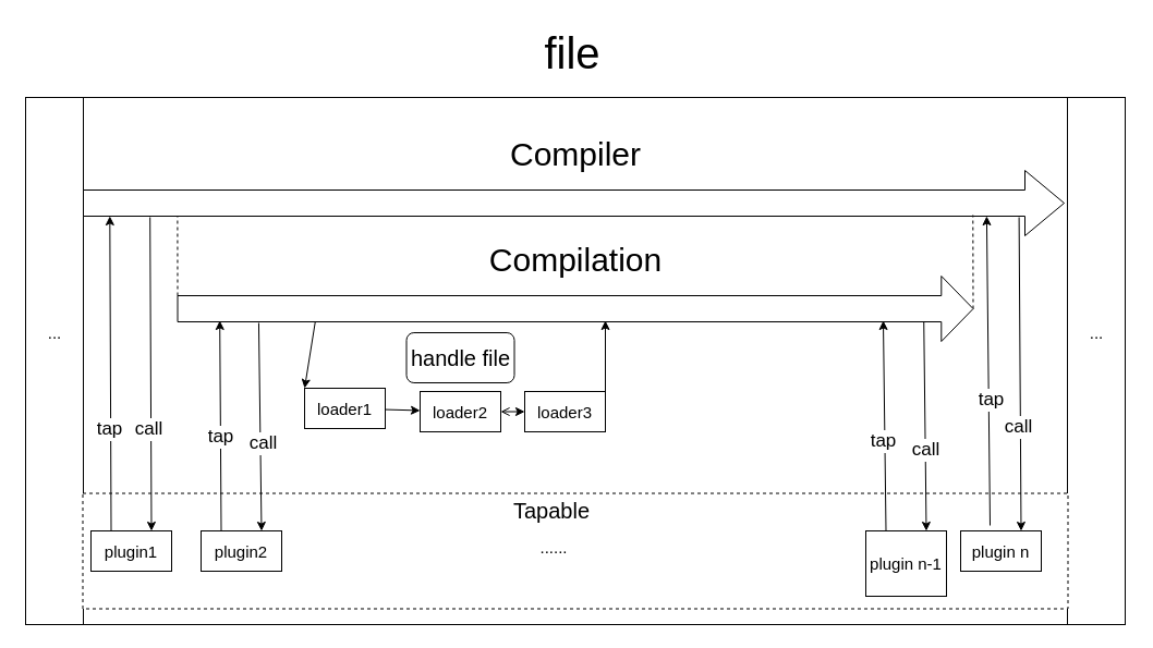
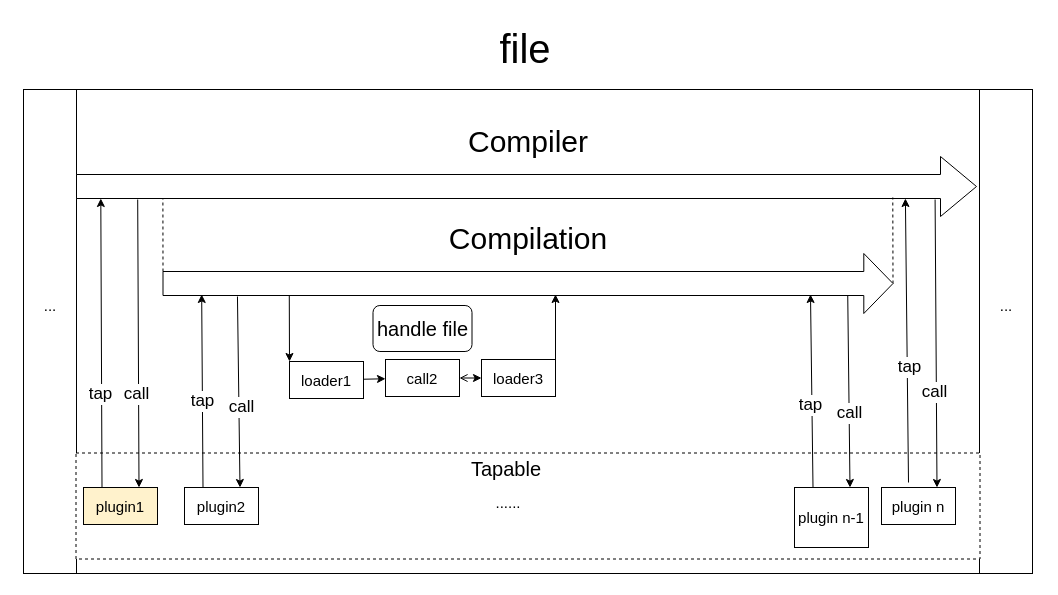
  <mxCell id="0" />
  <mxCell id="1" parent="0" />
  <mxCell id="2" value="" style="shape=process;whiteSpace=wrap;html=1;backgroundOutline=1;fontSize=30;size=0.053;" parent="1" vertex="1"><mxGeometry x="23" y="89" width="1009" height="484" as="geometry" /></mxCell>
  <mxCell id="3" value="&lt;font style=&quot;font-size: 40px&quot;&gt;file&lt;/font&gt;" style="text;html=1;strokeColor=none;fillColor=none;align=center;verticalAlign=middle;whiteSpace=wrap;rounded=0;fontSize=30;" parent="1" vertex="1"><mxGeometry x="441" y="20" width="168" height="56" as="geometry" /></mxCell>
  <mxCell id="4" value="Compiler" style="text;html=1;strokeColor=none;fillColor=none;align=center;verticalAlign=middle;whiteSpace=wrap;rounded=0;fontSize=30;" parent="1" vertex="1"><mxGeometry x="497.5" y="126" width="60" height="30" as="geometry" /></mxCell>
  <mxCell id="5" value="..." style="text;html=1;strokeColor=none;fillColor=none;align=center;verticalAlign=middle;whiteSpace=wrap;rounded=0;fontSize=15;" parent="1" vertex="1"><mxGeometry x="20" y="290" width="60" height="30" as="geometry" /></mxCell>
  <mxCell id="6" value="" style="rounded=0;whiteSpace=wrap;html=1;fontSize=20;dashed=1;" parent="1" vertex="1"><mxGeometry x="75.5" y="452.5" width="904" height="106" as="geometry" /></mxCell>
  <mxCell id="7" value="" style="shape=singleArrow;whiteSpace=wrap;html=1;fontSize=30;arrowWidth=0.4;arrowSize=0.04;" parent="1" vertex="1"><mxGeometry x="76" y="156" width="900" height="60" as="geometry" /></mxCell>
  <mxCell id="8" style="edgeStyle=none;html=1;exitX=0;exitY=0;exitDx=0;exitDy=18;exitPerimeter=0;entryX=0.096;entryY=0.7;entryDx=0;entryDy=0;entryPerimeter=0;fontSize=30;endArrow=none;endFill=0;dashed=1;" parent="1" source="10" target="7" edge="1"><mxGeometry relative="1" as="geometry" /></mxCell>
  <mxCell id="9" style="edgeStyle=none;html=1;exitX=1;exitY=0.5;exitDx=0;exitDy=0;exitPerimeter=0;entryX=0.907;entryY=0.683;entryDx=0;entryDy=0;entryPerimeter=0;fontSize=30;endArrow=none;endFill=0;dashed=1;" parent="1" source="10" target="7" edge="1"><mxGeometry relative="1" as="geometry" /></mxCell>
  <mxCell id="10" value="" style="shape=singleArrow;whiteSpace=wrap;html=1;fontSize=30;arrowWidth=0.4;arrowSize=0.04;" parent="1" vertex="1"><mxGeometry x="162.5" y="253" width="730" height="60" as="geometry" /></mxCell>
  <mxCell id="11" value="Compilation" style="text;html=1;strokeColor=none;fillColor=none;align=center;verticalAlign=middle;whiteSpace=wrap;rounded=0;fontSize=30;" parent="1" vertex="1"><mxGeometry x="497.5" y="223" width="60" height="30" as="geometry" /></mxCell>
  <mxCell id="12" style="edgeStyle=none;html=1;exitX=0;exitY=0;exitDx=0;exitDy=0;entryX=0.173;entryY=0.7;entryDx=0;entryDy=0;entryPerimeter=0;fontSize=15;startArrow=classic;startFill=1;endArrow=none;endFill=0;" parent="1" source="13" target="10" edge="1"><mxGeometry relative="1" as="geometry" /></mxCell>
- <mxCell id="13" value="loader1" style="rounded=0;whiteSpace=wrap;html=1;fontSize=15;" parent="1" vertex="1"><mxGeometry x="279" y="356" width="74" height="37" as="geometry" /></mxCell>
+ <mxCell id="13" value="loader1" style="rounded=0;whiteSpace=wrap;html=1;fontSize=15;" parent="1" vertex="1"><mxGeometry x="289" y="361" width="74" height="37" as="geometry" /></mxCell>
  <mxCell id="14" value="" style="edgeStyle=none;html=1;fontSize=15;startArrow=classic;startFill=1;endArrow=none;endFill=0;" parent="1" source="15" target="13" edge="1"><mxGeometry relative="1" as="geometry" /></mxCell>
- <mxCell id="15" value="loader2" style="rounded=0;whiteSpace=wrap;html=1;fontSize=15;" parent="1" vertex="1"><mxGeometry x="385" y="359" width="74" height="37" as="geometry" /></mxCell>
+ <mxCell id="15" value="call2" style="rounded=0;whiteSpace=wrap;html=1;fontSize=15;" parent="1" vertex="1"><mxGeometry x="385" y="359" width="74" height="37" as="geometry" /></mxCell>
  <mxCell id="16" style="edgeStyle=none;html=1;exitX=1;exitY=0;exitDx=0;exitDy=0;fontSize=15;" parent="1" source="18" edge="1"><mxGeometry relative="1" as="geometry"><mxPoint x="555" y="294" as="targetPoint" /></mxGeometry></mxCell>
  <mxCell id="17" value="" style="edgeStyle=none;html=1;fontSize=15;startArrow=classic;startFill=1;endArrow=open;endFill=0;" parent="1" source="18" target="15" edge="1"><mxGeometry relative="1" as="geometry" /></mxCell>
  <mxCell id="18" value="loader3" style="rounded=0;whiteSpace=wrap;html=1;fontSize=15;" parent="1" vertex="1"><mxGeometry x="481" y="359" width="74" height="37" as="geometry" /></mxCell>
  <mxCell id="19" value="..." style="text;html=1;strokeColor=none;fillColor=none;align=center;verticalAlign=middle;whiteSpace=wrap;rounded=0;fontSize=15;" parent="1" vertex="1"><mxGeometry x="976" y="290" width="60" height="30" as="geometry" /></mxCell>
  <mxCell id="20" style="edgeStyle=none;html=1;exitX=0.25;exitY=0;exitDx=0;exitDy=0;entryX=0.027;entryY=0.7;entryDx=0;entryDy=0;entryPerimeter=0;fontSize=20;startArrow=none;startFill=0;endArrow=classic;endFill=1;" parent="1" source="37" target="7" edge="1"><mxGeometry relative="1" as="geometry" /></mxCell>
  <mxCell id="21" value="tap" style="edgeLabel;html=1;align=center;verticalAlign=middle;resizable=0;points=[];fontSize=17;" parent="20" vertex="1" connectable="0"><mxGeometry x="-0.211" y="-3" relative="1" as="geometry"><mxPoint x="-5" y="21" as="offset" /></mxGeometry></mxCell>
  <mxCell id="22" style="edgeStyle=none;html=1;exitX=0.75;exitY=0;exitDx=0;exitDy=0;fontSize=20;startArrow=classic;startFill=1;endArrow=none;endFill=0;entryX=0.068;entryY=0.717;entryDx=0;entryDy=0;entryPerimeter=0;" parent="1" source="37" target="7" edge="1"><mxGeometry relative="1" as="geometry"><mxPoint x="139" y="205" as="targetPoint" /></mxGeometry></mxCell>
  <mxCell id="23" value="call" style="edgeLabel;html=1;align=center;verticalAlign=middle;resizable=0;points=[];fontSize=17;" parent="22" vertex="1" connectable="0"><mxGeometry x="-0.208" relative="1" as="geometry"><mxPoint x="-2" y="20" as="offset" /></mxGeometry></mxCell>
  <mxCell id="24" style="edgeStyle=none;html=1;exitX=0.25;exitY=0;exitDx=0;exitDy=0;entryX=0.053;entryY=0.683;entryDx=0;entryDy=0;entryPerimeter=0;fontSize=20;startArrow=none;startFill=0;endArrow=classic;endFill=1;" parent="1" source="38" target="10" edge="1"><mxGeometry relative="1" as="geometry" /></mxCell>
  <mxCell id="25" value="tap" style="edgeLabel;html=1;align=center;verticalAlign=middle;resizable=0;points=[];fontSize=17;" parent="24" vertex="1" connectable="0"><mxGeometry x="-0.099" relative="1" as="geometry"><mxPoint as="offset" /></mxGeometry></mxCell>
  <mxCell id="26" style="edgeStyle=none;html=1;exitX=0.75;exitY=0;exitDx=0;exitDy=0;entryX=0.102;entryY=0.717;entryDx=0;entryDy=0;entryPerimeter=0;fontSize=20;startArrow=classic;startFill=1;endArrow=none;endFill=0;" parent="1" source="38" target="10" edge="1"><mxGeometry relative="1" as="geometry" /></mxCell>
  <mxCell id="27" value="call" style="edgeLabel;html=1;align=center;verticalAlign=middle;resizable=0;points=[];fontSize=17;" parent="26" vertex="1" connectable="0"><mxGeometry x="-0.162" y="-2" relative="1" as="geometry"><mxPoint as="offset" /></mxGeometry></mxCell>
  <mxCell id="28" style="edgeStyle=none;html=1;exitX=0.25;exitY=0;exitDx=0;exitDy=0;entryX=0.887;entryY=0.683;entryDx=0;entryDy=0;entryPerimeter=0;fontSize=20;startArrow=none;startFill=0;endArrow=classic;endFill=1;" parent="1" source="39" target="10" edge="1"><mxGeometry relative="1" as="geometry" /></mxCell>
  <mxCell id="29" value="tap" style="edgeLabel;html=1;align=center;verticalAlign=middle;resizable=0;points=[];fontSize=17;" parent="28" vertex="1" connectable="0"><mxGeometry x="0.038" y="2" relative="1" as="geometry"><mxPoint y="17" as="offset" /></mxGeometry></mxCell>
  <mxCell id="30" style="edgeStyle=none;html=1;exitX=0.75;exitY=0;exitDx=0;exitDy=0;entryX=0.938;entryY=0.7;entryDx=0;entryDy=0;entryPerimeter=0;fontSize=20;startArrow=classic;startFill=1;endArrow=none;endFill=0;" parent="1" source="39" target="10" edge="1"><mxGeometry relative="1" as="geometry" /></mxCell>
  <mxCell id="31" value="call" style="edgeLabel;html=1;align=center;verticalAlign=middle;resizable=0;points=[];fontSize=17;" parent="30" vertex="1" connectable="0"><mxGeometry x="-0.223" relative="1" as="geometry"><mxPoint as="offset" /></mxGeometry></mxCell>
  <mxCell id="32" style="edgeStyle=none;html=1;entryX=0.921;entryY=0.7;entryDx=0;entryDy=0;entryPerimeter=0;fontSize=20;startArrow=none;startFill=0;endArrow=classic;endFill=1;" parent="1" target="7" edge="1"><mxGeometry relative="1" as="geometry"><mxPoint x="908" y="482" as="sourcePoint" /></mxGeometry></mxCell>
  <mxCell id="33" value="tap" style="edgeLabel;html=1;align=center;verticalAlign=middle;resizable=0;points=[];fontSize=17;" parent="32" vertex="1" connectable="0"><mxGeometry x="-0.26" y="-2" relative="1" as="geometry"><mxPoint y="-10" as="offset" /></mxGeometry></mxCell>
  <mxCell id="34" style="edgeStyle=none;html=1;exitX=0.75;exitY=0;exitDx=0;exitDy=0;entryX=0.954;entryY=0.717;entryDx=0;entryDy=0;entryPerimeter=0;fontSize=20;startArrow=classic;startFill=1;endArrow=none;endFill=0;" parent="1" source="40" target="7" edge="1"><mxGeometry relative="1" as="geometry" /></mxCell>
  <mxCell id="35" value="call" style="edgeLabel;html=1;align=center;verticalAlign=middle;resizable=0;points=[];fontSize=17;" parent="34" vertex="1" connectable="0"><mxGeometry x="-0.336" y="2" relative="1" as="geometry"><mxPoint as="offset" /></mxGeometry></mxCell>
  <mxCell id="36" value="handle file" style="rounded=1;whiteSpace=wrap;html=1;fontSize=20;" parent="1" vertex="1"><mxGeometry x="372.5" y="305" width="99" height="46" as="geometry" /></mxCell>
- <mxCell id="37" value="plugin1" style="rounded=0;whiteSpace=wrap;html=1;fontSize=15;" parent="1" vertex="1"><mxGeometry x="83" y="487" width="74" height="37" as="geometry" /></mxCell>
+ <mxCell id="37" value="plugin1" style="rounded=0;whiteSpace=wrap;html=1;fontSize=15;fillColor=#fff2cc;" parent="1" vertex="1"><mxGeometry x="83" y="487" width="74" height="37" as="geometry" /></mxCell>
  <mxCell id="38" value="plugin2" style="rounded=0;whiteSpace=wrap;html=1;fontSize=15;" parent="1" vertex="1"><mxGeometry x="184" y="487" width="74" height="37" as="geometry" /></mxCell>
  <mxCell id="39" value="plugin n-1" style="rounded=0;whiteSpace=wrap;html=1;fontSize=15;" parent="1" vertex="1"><mxGeometry x="794" y="487" width="74" height="60" as="geometry" /></mxCell>
  <mxCell id="40" value="plugin n" style="rounded=0;whiteSpace=wrap;html=1;fontSize=15;" parent="1" vertex="1"><mxGeometry x="881" y="487" width="74" height="37" as="geometry" /></mxCell>
  <mxCell id="41" value="......" style="text;html=1;strokeColor=none;fillColor=none;align=center;verticalAlign=middle;whiteSpace=wrap;rounded=0;fontSize=15;" parent="1" vertex="1"><mxGeometry x="316" y="487" width="384" height="30" as="geometry" /></mxCell>
  <mxCell id="42" value="Tapable" style="text;html=1;strokeColor=none;fillColor=none;align=center;verticalAlign=middle;whiteSpace=wrap;rounded=0;dashed=1;fontSize=20;" parent="1" vertex="1"><mxGeometry x="476" y="452.5" width="60" height="30" as="geometry" /></mxCell>
